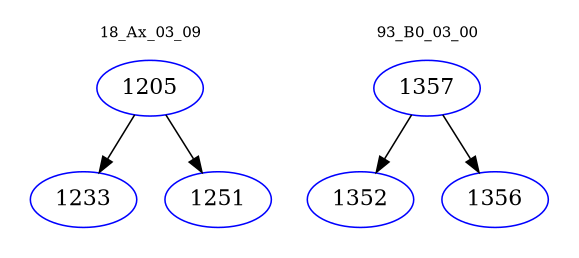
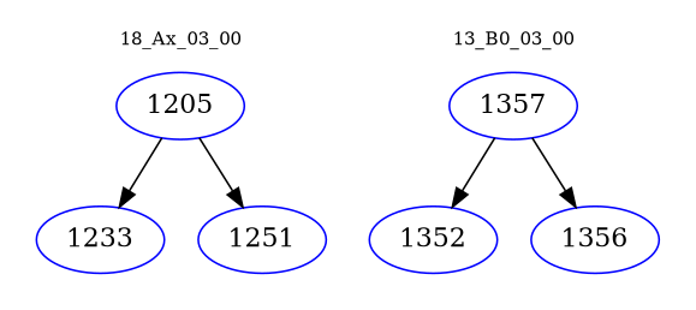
  digraph {
    node [color=blue]
    edge [color=black]
    n1 [label=1205]
    n2 [label=1233]
    n3 [label=1251]
    n4 [label=1357]
    n5 [label=1352]
    n6 [label=1356]
    subgraph cluster_1 {
      color=white
      fontsize=10
-     label="18_Ax_03_09"
+     label="18_Ax_03_00"
      n1
      n2
      n3
    }
    subgraph cluster_2 {
      color=white
      fontsize=10
-     label="93_B0_03_00"
+     label="13_B0_03_00"
      n4
      n5
      n6
    }
    n1 -> n2
    n1 -> n3
    n4 -> n5
    n4 -> n6
  }
